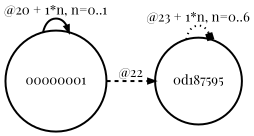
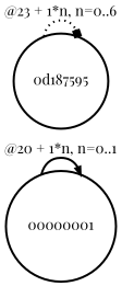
  digraph {
    rankdir=LR
    fontname="Playfair Display"
    node [fontsize=20 penwidth=3 shape=circle style=rounded color=black fontname="Playfair Display"]
    edge [arrowsize=1 color=black fontsize=20 penwidth=3 arrowhead=normal fontname="Playfair Display"]
    00000001
    "0d187595"
    00000001 -> 00000001 [label="@20 + 1*n, n=0..1" style=bold]
-   00000001 -> "0d187595" [label="@22" style=dashed]
    "0d187595" -> "0d187595" [label="@23 + 1*n, n=0..6" style=dotted arrowhead=box]
  }
